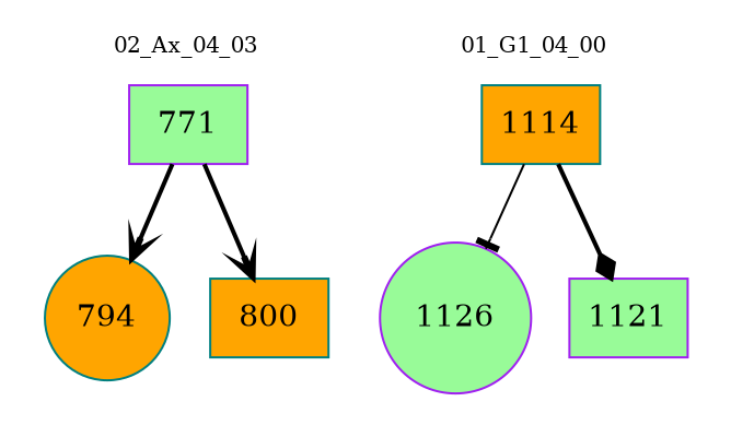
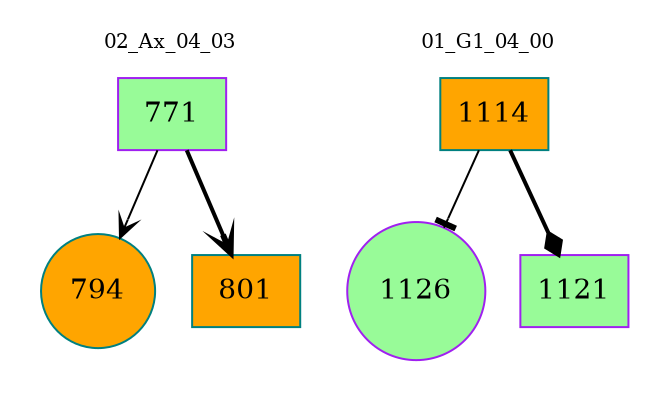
  digraph {
    node [color=purple fillcolor=palegreen shape=box style=filled]
    edge [arrowhead=vee color=black style=solid]
    n1 [label=771]
    n2 [color=teal fillcolor=orange label=794 shape=circle]
-   n3 [color=teal fillcolor=orange label=800]
+   n3 [color=teal fillcolor=orange label=801]
    n4 [color=teal fillcolor=orange label=1114]
    n5 [label=1126 shape=circle]
    n6 [label=1121]
    subgraph cluster_1 {
      color=white
      fontsize=10
      label="02_Ax_04_03"
      n1
      n2
      n3
    }
    subgraph cluster_2 {
      color=white
      fontsize=10
      label="01_G1_04_00"
      n4
      n5
      n6
    }
-   n1 -> n2 [style=bold]
+   n1 -> n2
    n1 -> n3 [style=bold]
    n4 -> n5 [arrowhead=tee]
    n4 -> n6 [arrowhead=diamond style=bold]
  }
